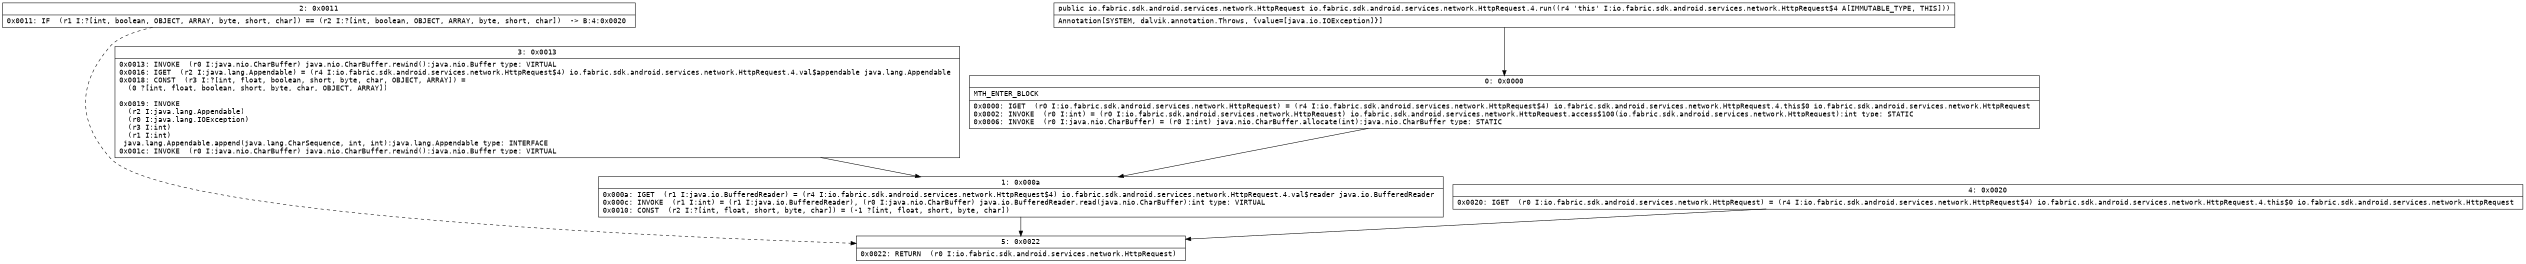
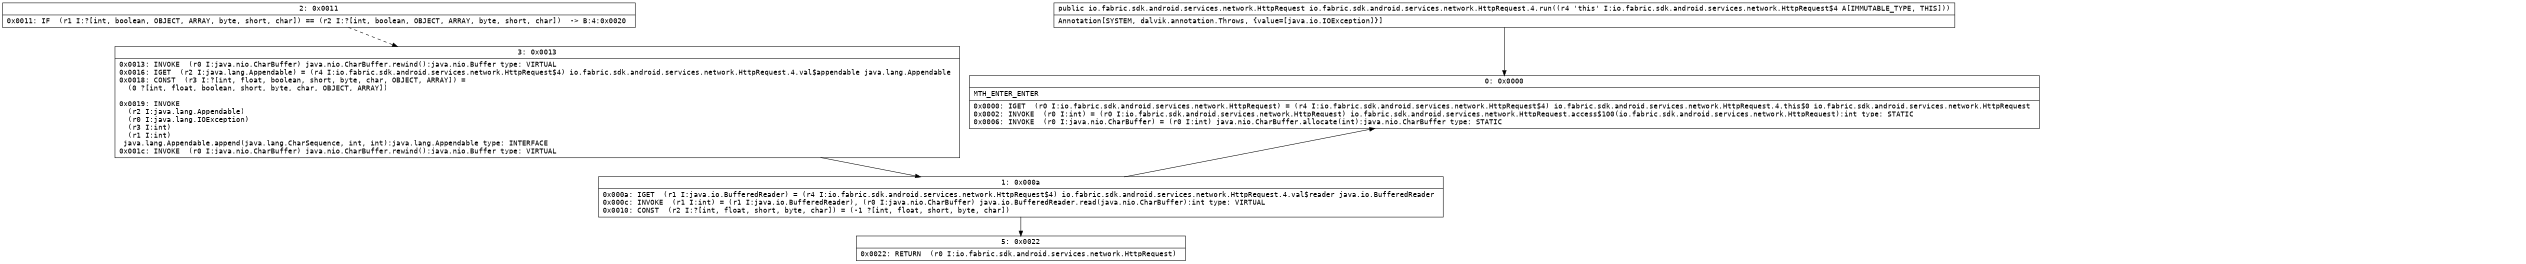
  digraph {
    fontname="DejaVu Sans Mono"
    node [fontname="DejaVu Sans Mono" shape=record]
    edge [fontname="DejaVu Sans Mono"]
-   n1 [label="{0\:\ 0x0000|MTH_ENTER_BLOCK\l|0x0000: IGET  (r0 I:io.fabric.sdk.android.services.network.HttpRequest) = (r4 I:io.fabric.sdk.android.services.network.HttpRequest$4) io.fabric.sdk.android.services.network.HttpRequest.4.this$0 io.fabric.sdk.android.services.network.HttpRequest \l0x0002: INVOKE  (r0 I:int) = (r0 I:io.fabric.sdk.android.services.network.HttpRequest) io.fabric.sdk.android.services.network.HttpRequest.access$100(io.fabric.sdk.android.services.network.HttpRequest):int type: STATIC \l0x0006: INVOKE  (r0 I:java.nio.CharBuffer) = (r0 I:int) java.nio.CharBuffer.allocate(int):java.nio.CharBuffer type: STATIC \l}"]
+   n1 [label="{0\:\ 0x0000|MTH_ENTER_ENTER\l|0x0000: IGET  (r0 I:io.fabric.sdk.android.services.network.HttpRequest) = (r4 I:io.fabric.sdk.android.services.network.HttpRequest$4) io.fabric.sdk.android.services.network.HttpRequest.4.this$0 io.fabric.sdk.android.services.network.HttpRequest \l0x0002: INVOKE  (r0 I:int) = (r0 I:io.fabric.sdk.android.services.network.HttpRequest) io.fabric.sdk.android.services.network.HttpRequest.access$100(io.fabric.sdk.android.services.network.HttpRequest):int type: STATIC \l0x0006: INVOKE  (r0 I:java.nio.CharBuffer) = (r0 I:int) java.nio.CharBuffer.allocate(int):java.nio.CharBuffer type: STATIC \l}"]
    n2 [label="{1\:\ 0x000a|0x000a: IGET  (r1 I:java.io.BufferedReader) = (r4 I:io.fabric.sdk.android.services.network.HttpRequest$4) io.fabric.sdk.android.services.network.HttpRequest.4.val$reader java.io.BufferedReader \l0x000c: INVOKE  (r1 I:int) = (r1 I:java.io.BufferedReader), (r0 I:java.nio.CharBuffer) java.io.BufferedReader.read(java.nio.CharBuffer):int type: VIRTUAL \l0x0010: CONST  (r2 I:?[int, float, short, byte, char]) = (\-1 ?[int, float, short, byte, char]) \l}"]
    n3 [label="{5\:\ 0x0022|0x0022: RETURN  (r0 I:io.fabric.sdk.android.services.network.HttpRequest) \l}"]
    n4 [label="{2\:\ 0x0011|0x0011: IF  (r1 I:?[int, boolean, OBJECT, ARRAY, byte, short, char]) == (r2 I:?[int, boolean, OBJECT, ARRAY, byte, short, char])  \-\> B:4:0x0020 \l}"]
    n5 [label="{3\:\ 0x0013|0x0013: INVOKE  (r0 I:java.nio.CharBuffer) java.nio.CharBuffer.rewind():java.nio.Buffer type: VIRTUAL \l0x0016: IGET  (r2 I:java.lang.Appendable) = (r4 I:io.fabric.sdk.android.services.network.HttpRequest$4) io.fabric.sdk.android.services.network.HttpRequest.4.val$appendable java.lang.Appendable \l0x0018: CONST  (r3 I:?[int, float, boolean, short, byte, char, OBJECT, ARRAY]) = \l  (0 ?[int, float, boolean, short, byte, char, OBJECT, ARRAY])\l \l0x0019: INVOKE  \l  (r2 I:java.lang.Appendable)\l  (r0 I:java.lang.IOException)\l  (r3 I:int)\l  (r1 I:int)\l java.lang.Appendable.append(java.lang.CharSequence, int, int):java.lang.Appendable type: INTERFACE \l0x001c: INVOKE  (r0 I:java.nio.CharBuffer) java.nio.CharBuffer.rewind():java.nio.Buffer type: VIRTUAL \l}"]
-   n6 [label="{4\:\ 0x0020|0x0020: IGET  (r0 I:io.fabric.sdk.android.services.network.HttpRequest) = (r4 I:io.fabric.sdk.android.services.network.HttpRequest$4) io.fabric.sdk.android.services.network.HttpRequest.4.this$0 io.fabric.sdk.android.services.network.HttpRequest \l}"]
    n7 [label="{public io.fabric.sdk.android.services.network.HttpRequest io.fabric.sdk.android.services.network.HttpRequest.4.run((r4 'this' I:io.fabric.sdk.android.services.network.HttpRequest$4 A[IMMUTABLE_TYPE, THIS]))  | Annotation[SYSTEM, dalvik.annotation.Throws, \{value=[java.io.IOException]\}]\l}"]
-   n1 -> n2
+   n2 -> n1
    n2 -> n3
-   n4 -> n3 [style=dashed]
+   n4 -> n5 [style=dashed]
    n5 -> n2
-   n6 -> n3
    n7 -> n1
  }
